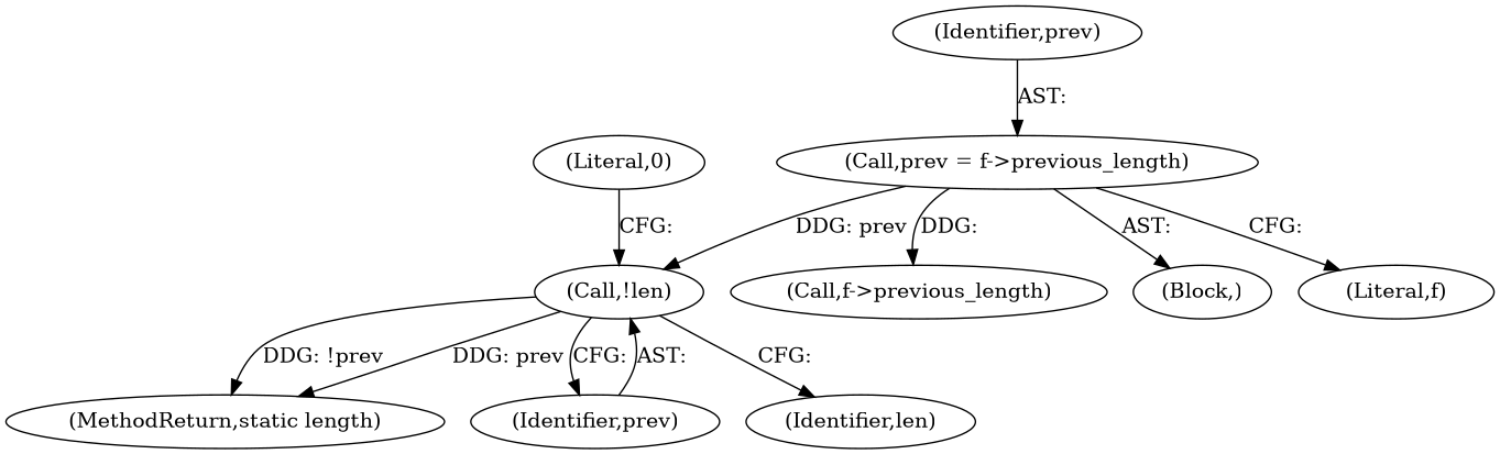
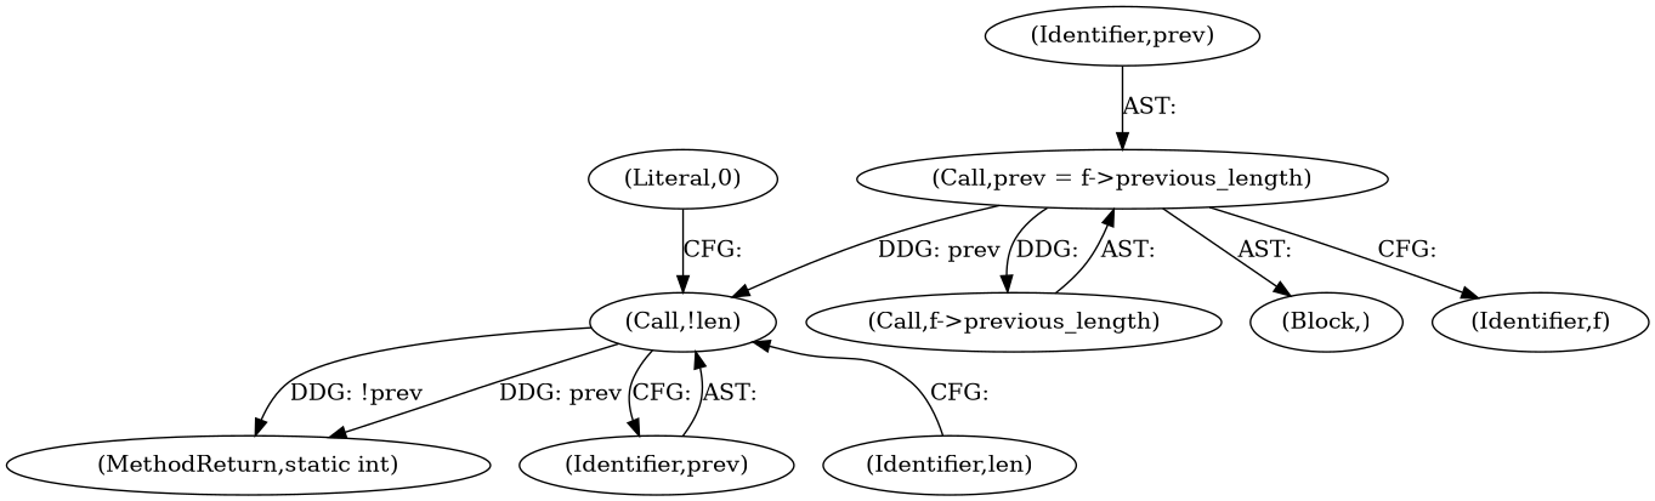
  digraph {
    n1 [label="(Call,prev = f->previous_length)"]
    n2 [label="(Call,!len)"]
    n3 [label="(Call,f->previous_length)"]
    n4 [label="(Block,)"]
-   n5 [label="(Literal,f)"]
-   n6 [label="(MethodReturn,static length)"]
+   n5 [label="(Identifier,f)"]
+   n6 [label="(MethodReturn,static int)"]
    n7 [label="(Identifier,prev)"]
    n8 [label="(Identifier,len)"]
    n9 [label="(Literal,0)"]
    n10 [label="(Identifier,prev)"]
    n1 -> n2 [label="DDG: prev"]
    n1 -> n3 [label="DDG: "]
    n1 -> n4 [label="AST: "]
    n1 -> n5 [label="CFG: "]
    n2 -> n6 [label="DDG: !prev"]
    n2 -> n6 [label="DDG: prev"]
    n2 -> n7 [label="CFG: "]
+   n3 -> n1 [label="AST: "]
    n7 -> n2 [label="AST: "]
-   n2 -> n8 [label="CFG: "]
+   n8 -> n2 [label="CFG: "]
    n9 -> n2 [label="CFG: "]
    n10 -> n1 [label="AST: "]
  }
